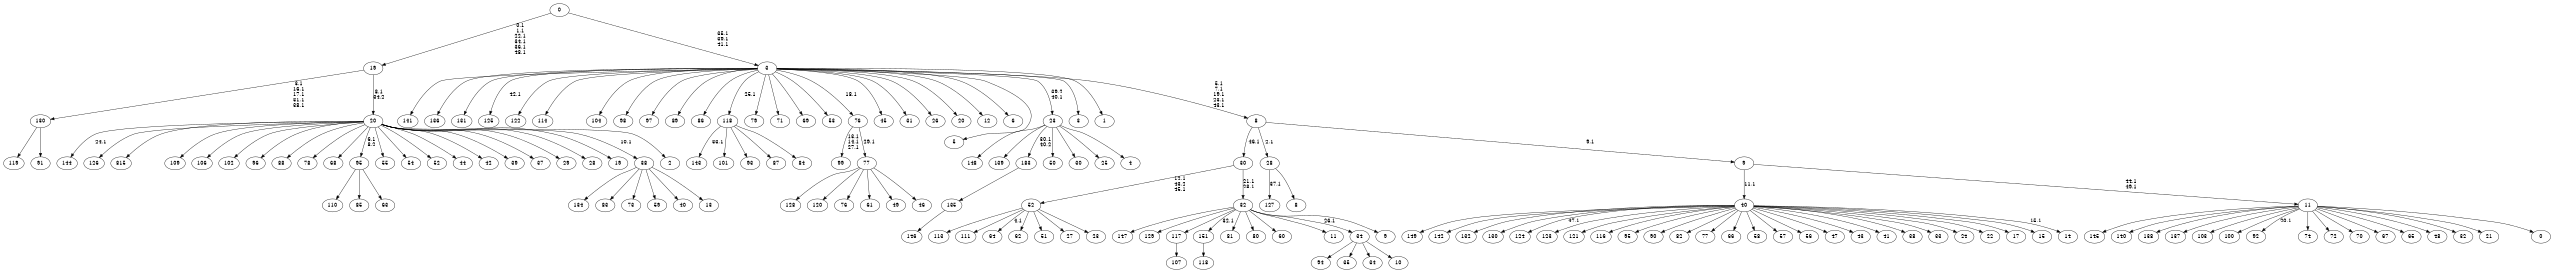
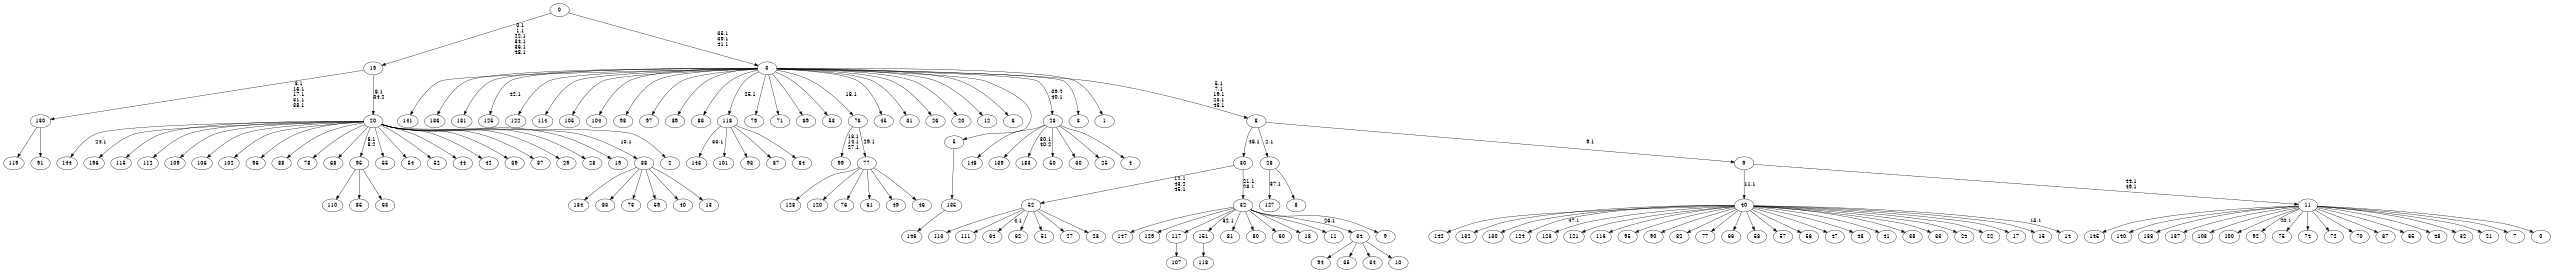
  digraph {
-   n1 [label=149]
    n2 [label=148]
    n3 [label=147]
    n4 [label=146]
    n5 [label=145]
    n6 [label=144]
    n7 [label=143]
    n8 [label=142]
    n9 [label=141]
    n10 [label=140]
    n11 [label=139]
    n12 [label=138]
    n13 [label=137]
    n14 [label=136]
    n15 [label=135]
    183
    n17 [label=134]
    n18 [label=132]
    n19 [label=131]
    n20 [label=130]
    n21 [label=129]
    n22 [label=128]
    n23 [label=127]
-   n24 [label=126]
+   n24 [label=196]
    n25 [label=125]
    n26 [label=124]
    n27 [label=123]
    n28 [label=122]
    n29 [label=121]
    n30 [label=120]
    n31 [label=119]
    n32 [label=118]
    n33 [label=117]
    n34 [label=107]
    n35 [label=116]
-   n36 [label=815]
+   n36 [label=115]
    n37 [label=114]
    n38 [label=113]
+   n39 [label=112]
    n40 [label=111]
    n41 [label=110]
    n42 [label=109]
    151
    n44 [label=106]
+   n45 [label=105]
    n46 [label=104]
    n47 [label=103]
    n48 [label=102]
    n49 [label=101]
    n50 [label=100]
    n51 [label=99]
    n52 [label=98]
    n53 [label=97]
    n54 [label=96]
    n55 [label=95]
    n56 [label=94]
    n57 [label=93]
    n58 [label=92]
    n59 [label=91]
    130
    n61 [label=90]
    n62 [label=89]
    n63 [label=88]
    n64 [label=87]
    n65 [label=86]
    n66 [label=85]
    n67 [label=84]
    118
    n69 [label=83]
    n70 [label=82]
    n71 [label=81]
    n72 [label=80]
    n73 [label=79]
    n74 [label=78]
    n75 [label=77]
    n76 [label=76]
+   n77 [label=75]
    n78 [label=74]
    n79 [label=73]
    n80 [label=72]
    n81 [label=71]
    n82 [label=70]
    n83 [label=69]
    n84 [label=68]
    n85 [label=67]
    n86 [label=66]
    n87 [label=65]
    n88 [label=64]
    n89 [label=63]
    95
    n91 [label=62]
    n92 [label=61]
    n93 [label=60]
    n94 [label=59]
    n95 [label=58]
    n96 [label=57]
    n97 [label=56]
    n98 [label=55]
    n99 [label=54]
    n100 [label=53]
    n101 [label=52]
    n102 [label=51]
    n103 [label=50]
    n104 [label=49]
    n105 [label=48]
    n106 [label=47]
    n107 [label=46]
    77
    76
    n110 [label=45]
    n111 [label=44]
    n112 [label=43]
    n113 [label=42]
    n114 [label=41]
    n115 [label=40]
    n116 [label=39]
    n117 [label=38]
    n118 [label=37]
    n119 [label=35]
    n120 [label=34]
    n121 [label=33]
    n122 [label=32]
    n123 [label=31]
    n124 [label=30]
    n125 [label=29]
    n126 [label=28]
    n127 [label=27]
    n128 [label=26]
    n129 [label=25]
    n130 [label=24]
    n131 [label=23]
    52
    n133 [label=22]
    n134 [label=21]
    n135 [label=20]
    n136 [label=19]
+   n137 [label=18]
    n138 [label=17]
    n139 [label=15]
    n140 [label=14]
    40
    n142 [label=13]
    38
    n144 [label=12]
    n145 [label=11]
    n146 [label=10]
    34
    n148 [label=9]
    32
    30
    n151 [label=8]
    28
+   n153 [label=7]
    n154 [label=6]
    n155 [label=5]
    n156 [label=4]
    23
    n158 [label=3]
    n159 [label=2]
    20
    19
    n162 [label=1]
    n163 [label=0]
    11
    9
    8
    3
    0
    n15 -> n4
-   183 -> n15
+   n155 -> n15
    n33 -> n34
    151 -> n32
    130 -> n31
    130 -> n59
    118 -> n7 [label="33,1"]
    118 -> n49
    118 -> n57
    118 -> n64
    118 -> n67
    95 -> n41
    95 -> n66
    95 -> n89
    77 -> n22
    77 -> n30
    77 -> n76
    77 -> n92
    77 -> n104
    77 -> n107
    76 -> n51 [label="13,1\n14,1\n27,1"]
    76 -> 77 [label="29,1"]
    52 -> n38
    52 -> n40
    52 -> n88 [label="4,1"]
    52 -> n91
    52 -> n102
    52 -> n127
    52 -> n131
-   40 -> n1
    40 -> n8
    40 -> n18
    40 -> n20
    40 -> n26 [label="47,1"]
    40 -> n27
    40 -> n29
    40 -> n35
    40 -> n55
    40 -> n61
    40 -> n70
    40 -> n75
    40 -> n86
    40 -> n95
    40 -> n96
    40 -> n97
    40 -> n106
    40 -> n112
    40 -> n114
    40 -> n117
    40 -> n121
    40 -> n130
    40 -> n133
    40 -> n138
    40 -> n139
    40 -> n140 [label="15,1"]
    38 -> n17
    38 -> n69
    38 -> n79
    38 -> n94
    38 -> n115
    38 -> n142
    34 -> n56
    34 -> n119
    34 -> n120
    34 -> n146
    32 -> n3
    32 -> n21
    32 -> n33
    32 -> 151 [label="32,1"]
    32 -> n71
    32 -> n72
    32 -> n93
+   32 -> n137
    32 -> n145
    32 -> 34 [label="26,1"]
    32 -> n148
    30 -> 52 [label="12,1\n43,2\n45,1"]
    30 -> 32 [label="21,1\n28,1"]
    28 -> n23 [label="37,1"]
    28 -> n151
    23 -> n2
    23 -> n11
    23 -> 183 [label="30,1\n40,2"]
    23 -> n103
    23 -> n124
    23 -> n129
    23 -> n156
    20 -> n6 [label="24,1"]
    20 -> n24
    20 -> n36
+   20 -> n39
    20 -> n42
    20 -> n44
    20 -> n48
    20 -> n54
    20 -> n63
    20 -> n74
    20 -> n84
    20 -> 95 [label="6,1\n8,2"]
    20 -> n98
    20 -> n99
    20 -> n101
    20 -> n111
    20 -> n113
    20 -> n116
    20 -> n118
    20 -> n125
    20 -> n126
    20 -> n136
    20 -> 38 [label="10,1"]
    20 -> n159
    19 -> 130 [label="3,1\n16,1\n17,1\n31,1\n38,1"]
    19 -> 20 [label="8,1\n34,2"]
    11 -> n5
    11 -> n10
    11 -> n12
    11 -> n13
    11 -> n47
    11 -> n50
    11 -> n58 [label="20,1"]
+   11 -> n77
    11 -> n78
    11 -> n80
    11 -> n82
    11 -> n85
    11 -> n87
    11 -> n105
    11 -> n122
    11 -> n134
+   11 -> n153
    11 -> n163
    9 -> 40 [label="11,1"]
    9 -> 11 [label="44,1\n49,1"]
    8 -> 30 [label="46,1"]
    8 -> 28 [label="2,1"]
    8 -> 9 [label="9,1"]
    3 -> n9
    3 -> n14
    3 -> n19
    3 -> n25 [label="42,1"]
    3 -> n28
    3 -> n37
+   3 -> n45
    3 -> n46
    3 -> n52
    3 -> n53
    3 -> n62
    3 -> n65
    3 -> 118 [label="25,1"]
    3 -> n73
    3 -> n81
    3 -> n83
    3 -> n100
    3 -> 76 [label="18,1"]
    3 -> n110
    3 -> n123
    3 -> n128
    3 -> n135
    3 -> n144
    3 -> n154
    3 -> n155
    3 -> 23 [label="39,2\n40,1"]
    3 -> n158
    3 -> n162
    3 -> 8 [label="5,1\n7,1\n19,1\n23,1\n43,1"]
    0 -> 19 [label="0,1\n1,1\n22,1\n34,1\n36,1\n48,1"]
    0 -> 3 [label="35,1\n39,1\n41,1"]
  }
